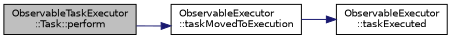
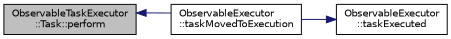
  digraph {
    rankdir=LR
    node [color=black fillcolor=white fontname=Helvetica fontsize=10 shape=record style=filled]
    edge [color=midnightblue fontname=Helvetica fontsize=10 labelfontname=Helvetica labelfontsize=10 style=solid]
    n1 [fillcolor=grey75 fontcolor=black height=0.2 label="ObservableTaskExecutor\l::Task::perform" width=0.4]
    n2 [height=0.2 label="ObservableExecutor\l::taskMovedToExecution" width=0.4]
    n3 [height=0.2 label="ObservableExecutor\l::taskExecuted" width=0.4]
-   n1 -> n2
+   n2 -> n1
    n2 -> n3
  }
